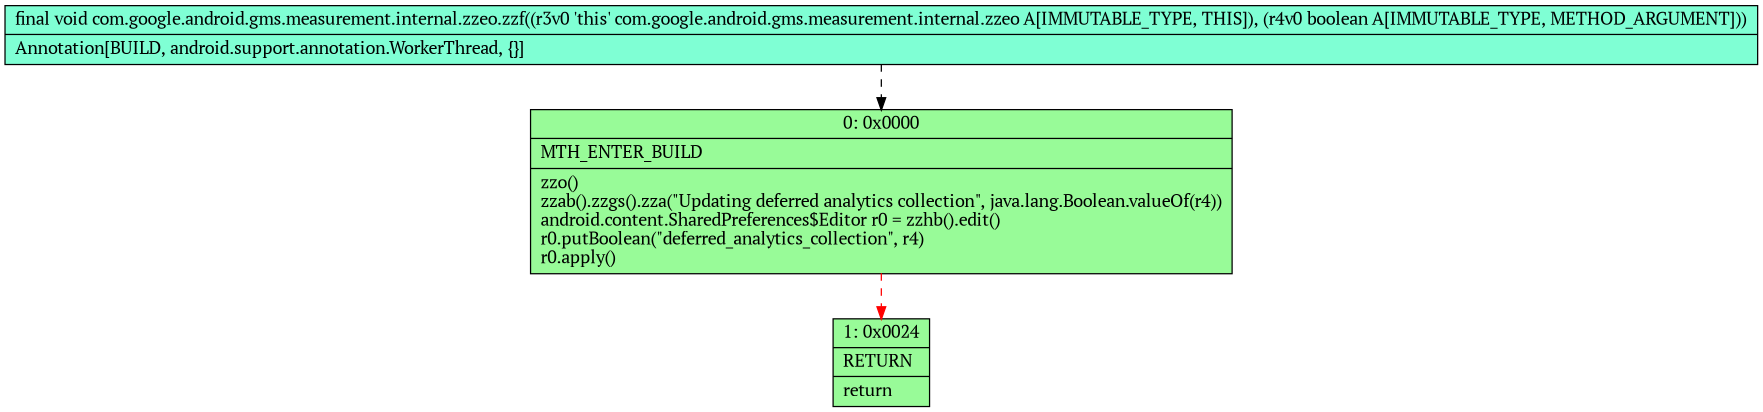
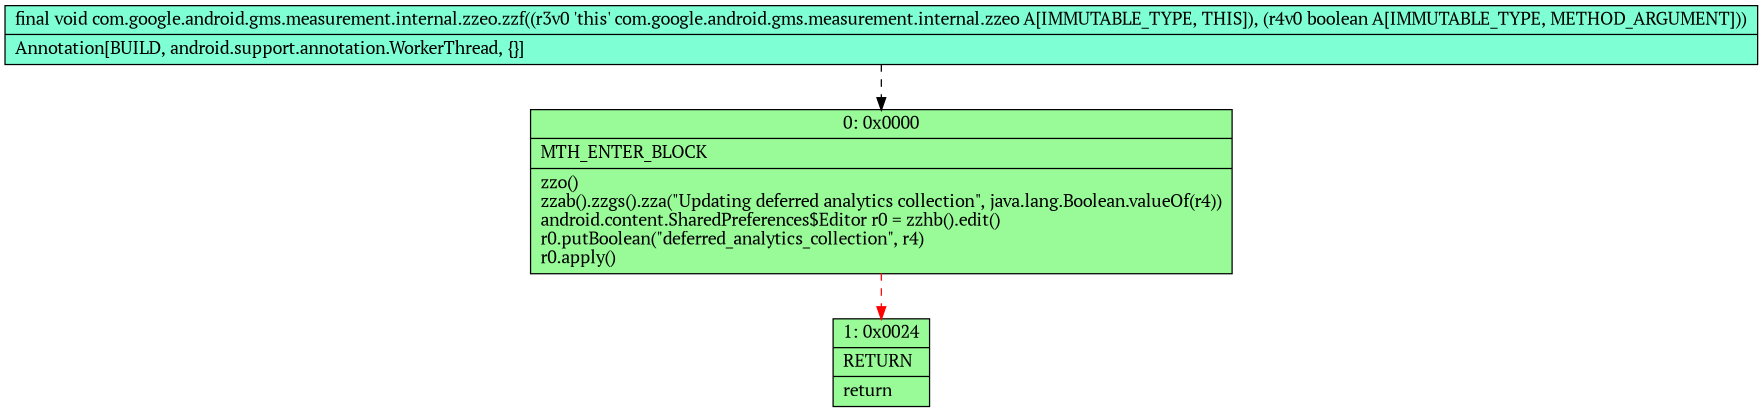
  digraph {
    fontname="PT Serif"
    node [shape=record style=filled fillcolor=palegreen fontname="PT Serif"]
    edge [style=dashed fontname="PT Serif"]
-   n1 [label="{0\:\ 0x0000|MTH_ENTER_BUILD\l|zzo()\lzzab().zzgs().zza(\"Updating deferred analytics collection\", java.lang.Boolean.valueOf(r4))\landroid.content.SharedPreferences$Editor r0 = zzhb().edit()\lr0.putBoolean(\"deferred_analytics_collection\", r4)\lr0.apply()\l}"]
+   n1 [label="{0\:\ 0x0000|MTH_ENTER_BLOCK\l|zzo()\lzzab().zzgs().zza(\"Updating deferred analytics collection\", java.lang.Boolean.valueOf(r4))\landroid.content.SharedPreferences$Editor r0 = zzhb().edit()\lr0.putBoolean(\"deferred_analytics_collection\", r4)\lr0.apply()\l}"]
    n2 [label="{1\:\ 0x0024|RETURN\l|return\l}"]
    n3 [label="{final void com.google.android.gms.measurement.internal.zzeo.zzf((r3v0 'this' com.google.android.gms.measurement.internal.zzeo A[IMMUTABLE_TYPE, THIS]), (r4v0 boolean A[IMMUTABLE_TYPE, METHOD_ARGUMENT]))  | Annotation[BUILD, android.support.annotation.WorkerThread, \{\}]\l}" fillcolor=aquamarine]
    n1 -> n2 [color=red]
    n3 -> n1 [color=black]
  }
